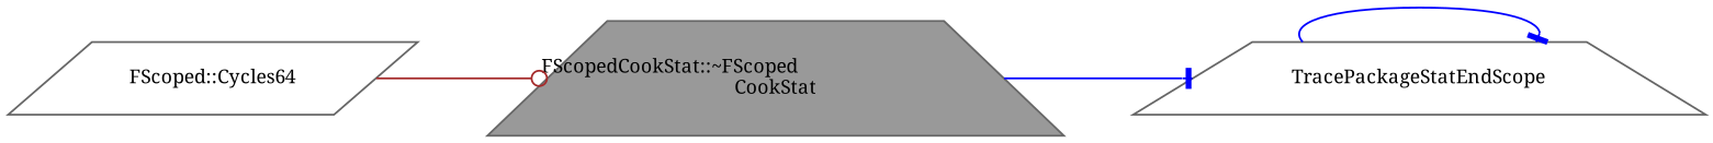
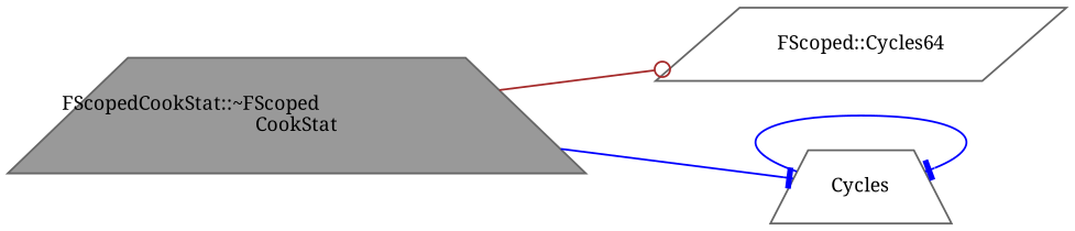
  digraph {
    fontname="Noto Serif"
    rankdir=LR
    node [color=grey40 fillcolor=white fontname="Noto Serif" fontsize=10 shape=trapezium style=filled]
    edge [arrowhead=tee color=blue fontname="Noto Serif" fontsize=10 labelfontname=Helvetica labelfontsize=10 style=solid]
    n1 [color=gray40 fillcolor=grey60 fontcolor=black height=0.2 label="FScopedCookStat::~FScoped\lCookStat" width=0.4]
    n2 [height=0.2 label="FScoped::Cycles64" shape=parallelogram width=0.4]
-   n3 [height=0.2 label=TracePackageStatEndScope width=0.4]
-   n2 -> n1 [arrowhead=odot color=brown]
+   n3 [height=0.2 label=Cycles width=0.4]
+   n1 -> n2 [arrowhead=odot color=brown]
    n1 -> n3
    n3 -> n3
  }
